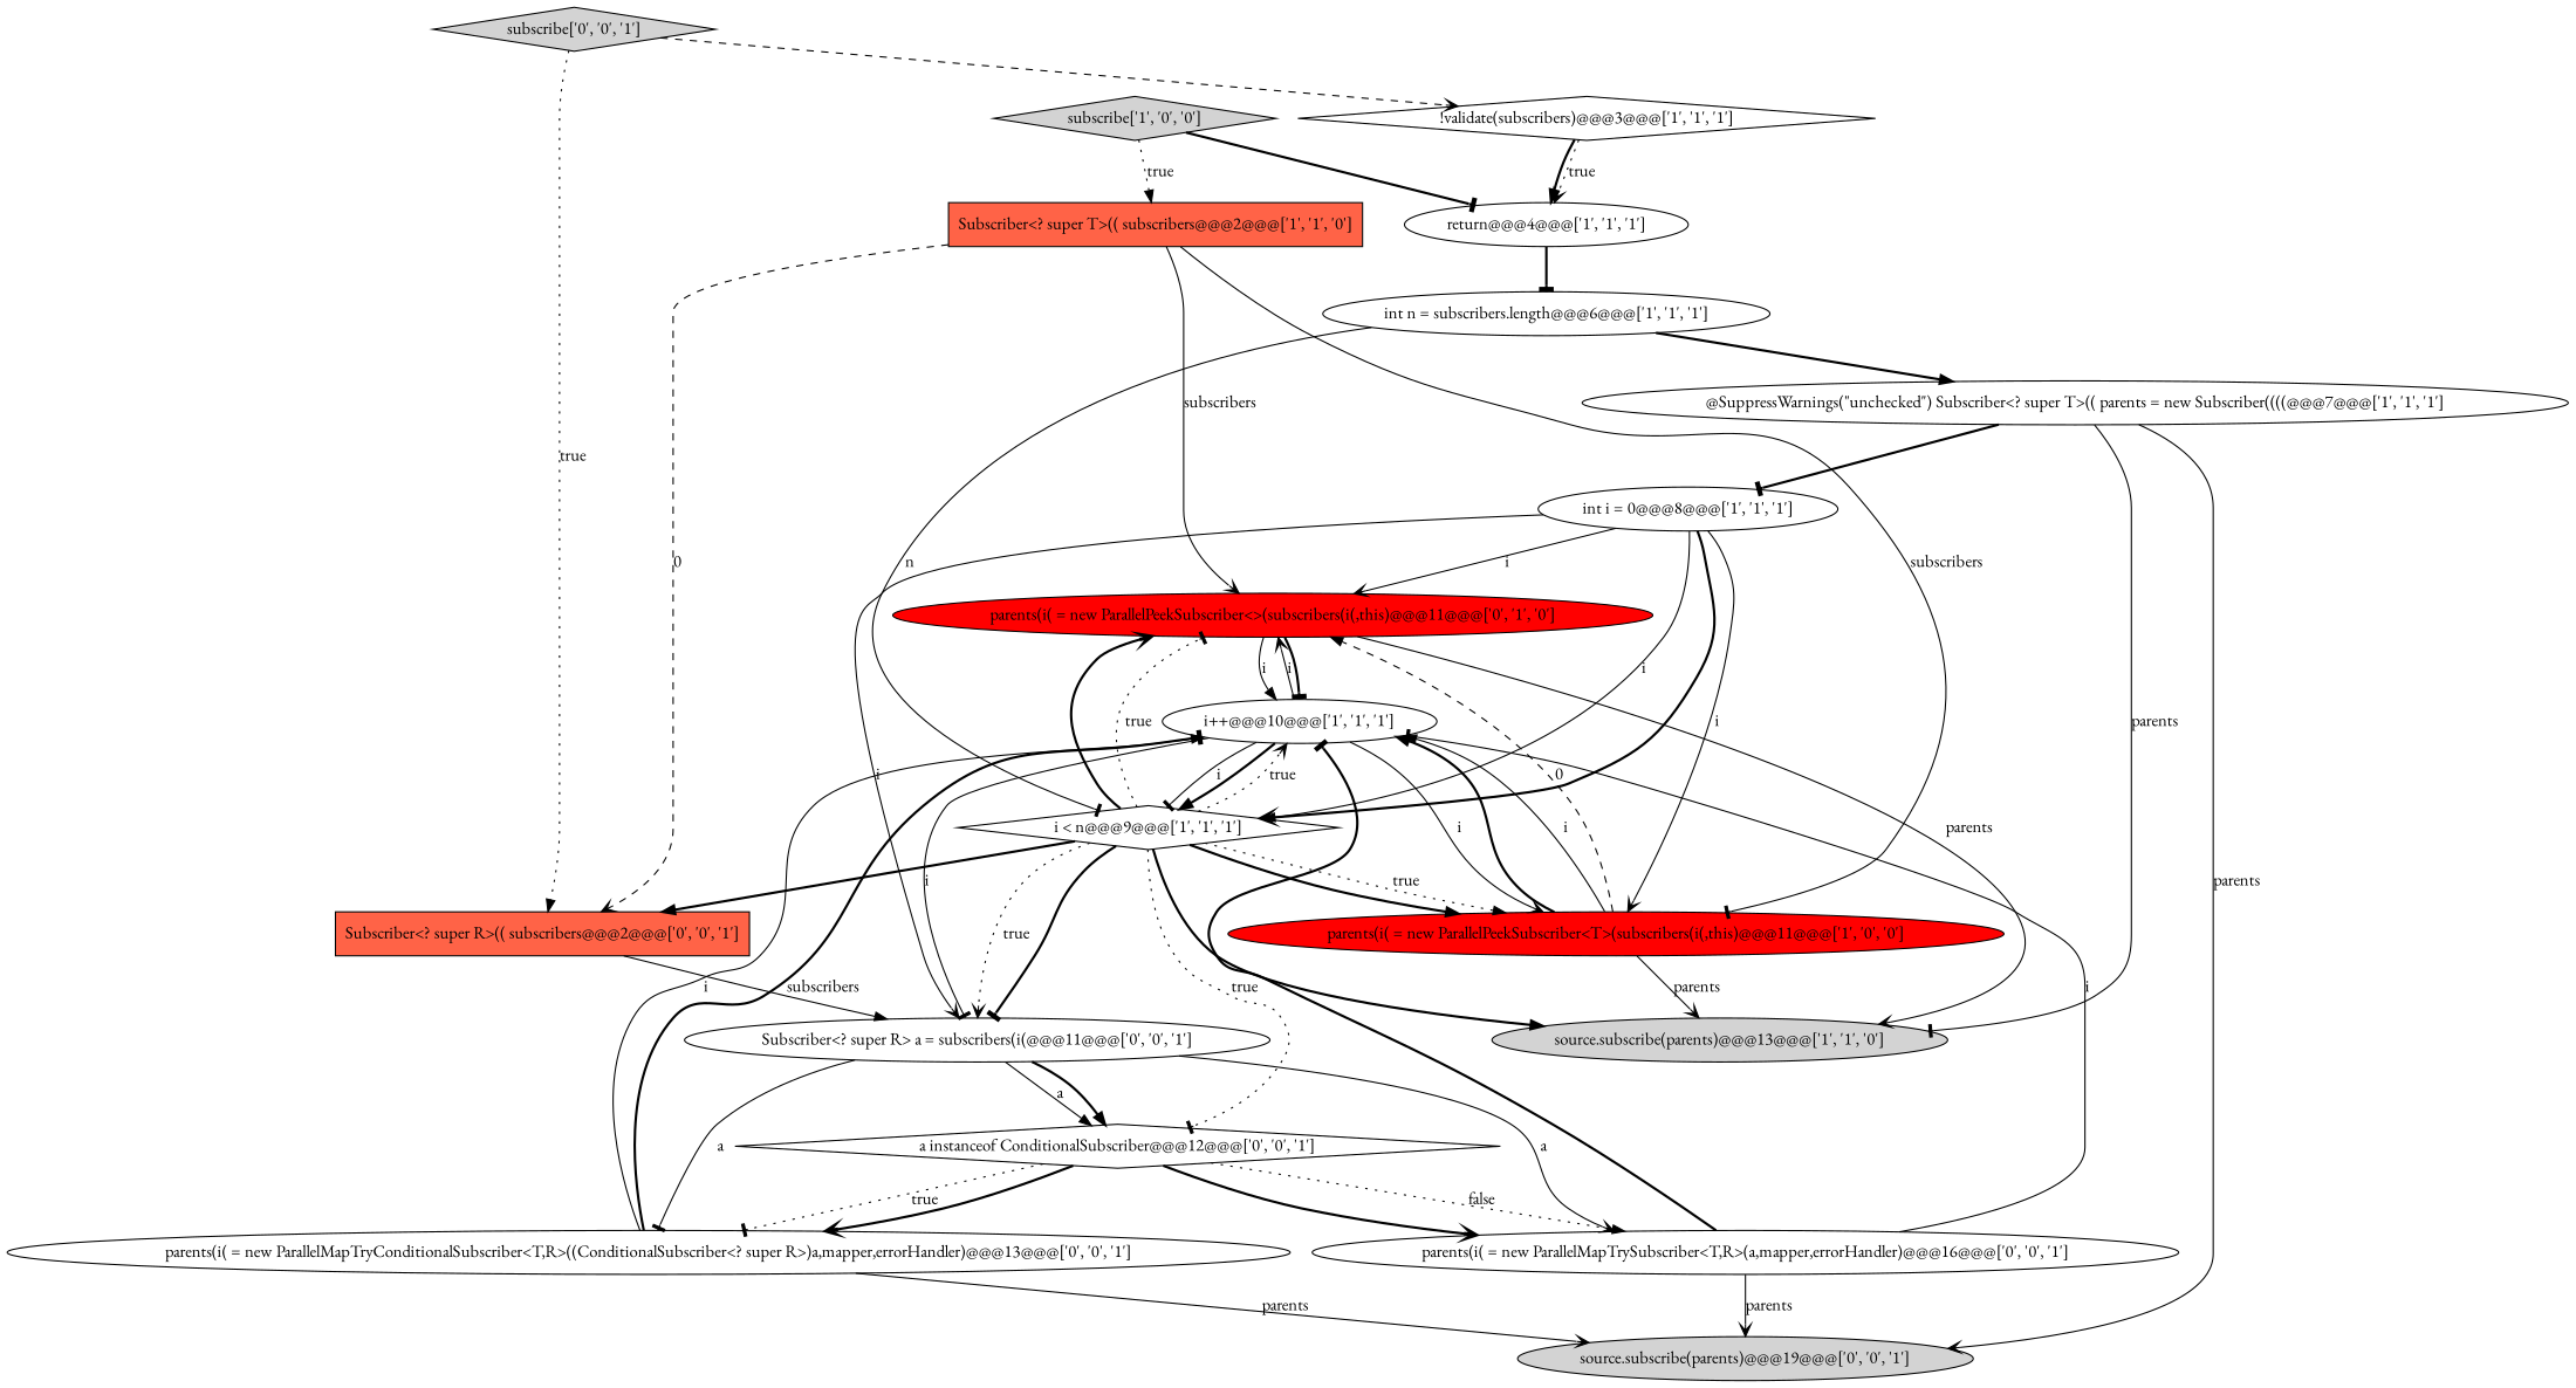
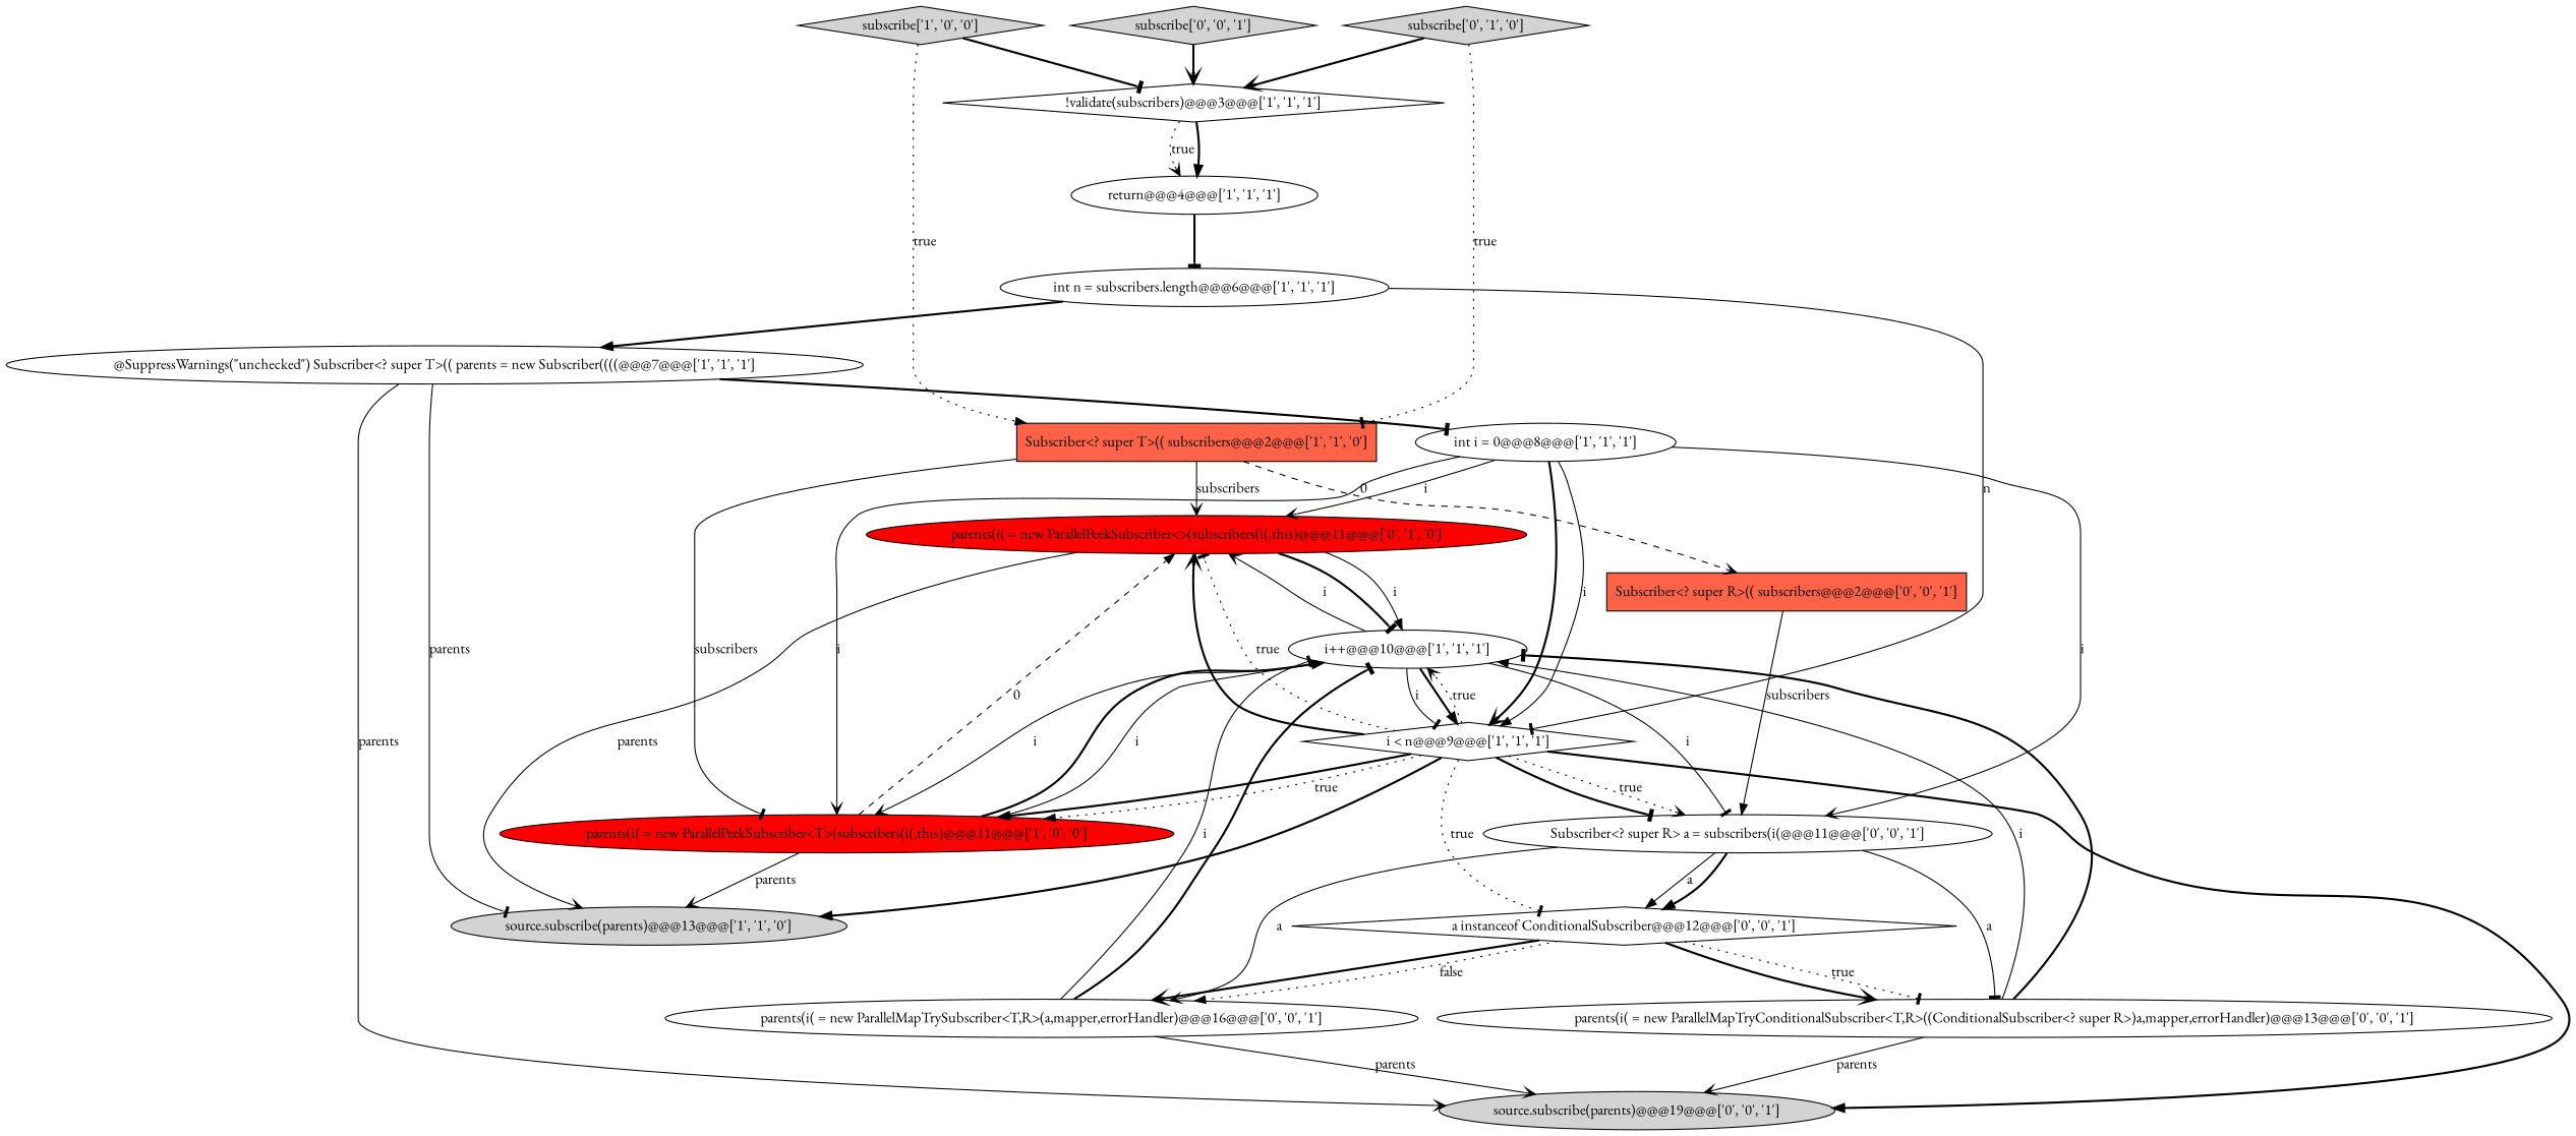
  digraph {
    fontname="EB Garamond"
    node [fillcolor=white fontname="EB Garamond" shape=ellipse style=filled]
    edge [arrowhead=vee fontname="EB Garamond" style=solid]
    n1 [fillcolor=tomato label="Subscriber<? super T>(( subscribers@@@2@@@['1', '1', '0']" shape=box]
    n2 [fillcolor=red label="parents(i( = new ParallelPeekSubscriber<>(subscribers(i(,this)@@@11@@@['0', '1', '0']"]
    n3 [fillcolor=red label="parents(i( = new ParallelPeekSubscriber<T>(subscribers(i(,this)@@@11@@@['1', '0', '0']"]
    n4 [fillcolor=tomato label="Subscriber<? super R>(( subscribers@@@2@@@['0', '0', '1']" shape=box]
    n5 [label="i++@@@10@@@['1', '1', '1']"]
    n6 [fillcolor=lightgray label="source.subscribe(parents)@@@13@@@['1', '1', '0']"]
    n7 [label="Subscriber<? super R> a = subscribers(i(@@@11@@@['0', '0', '1']"]
    n8 [fillcolor=lightgray label="subscribe['1', '0', '0']" shape=diamond]
    n9 [label="!validate(subscribers)@@@3@@@['1', '1', '1']" shape=diamond]
    n10 [label="return@@@4@@@['1', '1', '1']"]
+   n11 [fillcolor=lightgray label="subscribe['0', '1', '0']" shape=diamond]
    n12 [label="i < n@@@9@@@['1', '1', '1']" shape=diamond]
    n13 [label="parents(i( = new ParallelMapTrySubscriber<T,R>(a,mapper,errorHandler)@@@16@@@['0', '0', '1']"]
    n14 [label="a instanceof ConditionalSubscriber@@@12@@@['0', '0', '1']" shape=diamond]
    n15 [label="parents(i( = new ParallelMapTryConditionalSubscriber<T,R>((ConditionalSubscriber<? super R>)a,mapper,errorHandler)@@@13@@@['0', '0', '1']"]
    n16 [fillcolor=lightgray label="source.subscribe(parents)@@@19@@@['0', '0', '1']"]
    n17 [label="int i = 0@@@8@@@['1', '1', '1']"]
    n18 [label="@SuppressWarnings(\"unchecked\") Subscriber<? super T>(( parents = new Subscriber((((@@@7@@@['1', '1', '1']"]
    n19 [fillcolor=lightgray label="subscribe['0', '0', '1']" shape=diamond]
    n20 [label="int n = subscribers.length@@@6@@@['1', '1', '1']"]
    n1 -> n2 [label=subscribers]
    n1 -> n3 [arrowhead=tee label=subscribers]
    n1 -> n4 [label=0 style=dashed]
    n2 -> n5 [arrowhead=tee style=bold]
    n2 -> n5 [arrowhead=normal label=i]
    n2 -> n6 [label=parents]
    n3 -> n2 [arrowhead=normal label=0 style=dashed]
    n3 -> n5 [arrowhead=normal style=bold]
    n3 -> n5 [arrowhead=normal label=i]
    n3 -> n6 [label=parents]
    n4 -> n7 [arrowhead=normal label=subscribers]
    n5 -> n2 [label=i]
    n5 -> n3 [label=i]
    n5 -> n7 [arrowhead=tee label=i]
    n5 -> n12 [arrowhead=tee label=i]
    n5 -> n12 [arrowhead=normal style=bold]
    n7 -> n13 [label=a]
    n7 -> n14 [arrowhead=normal label=a]
    n7 -> n14 [arrowhead=normal style=bold]
    n7 -> n15 [arrowhead=tee label=a]
    n8 -> n1 [arrowhead=normal label=true style=dotted]
-   n8 -> n10 [arrowhead=tee style=bold]
+   n8 -> n9 [arrowhead=tee style=bold]
    n9 -> n10 [arrowhead=normal style=bold]
    n9 -> n10 [label=true style=dotted]
    n10 -> n20 [arrowhead=tee style=bold]
+   n11 -> n1 [arrowhead=tee label=true style=dotted]
+   n11 -> n9 [style=bold]
    n12 -> n2 [style=bold]
    n12 -> n2 [arrowhead=tee label=true style=dotted]
    n12 -> n3 [arrowhead=normal style=bold]
    n12 -> n3 [arrowhead=normal label=true style=dotted]
    n12 -> n5 [label=true style=dotted]
    n12 -> n6 [arrowhead=normal style=bold]
    n12 -> n7 [label=true style=dotted]
    n12 -> n7 [arrowhead=tee style=bold]
    n12 -> n14 [arrowhead=tee label=true style=dotted]
-   n12 -> n4 [arrowhead=normal style=bold]
+   n12 -> n16 [arrowhead=normal style=bold]
    n13 -> n5 [arrowhead=tee label=i]
    n13 -> n5 [arrowhead=tee style=bold]
    n13 -> n16 [label=parents]
    n14 -> n13 [style=bold]
    n14 -> n13 [arrowhead=normal label=false style=dotted]
    n14 -> n15 [arrowhead=tee label=true style=dotted]
    n14 -> n15 [style=bold]
    n15 -> n5 [arrowhead=normal label=i]
    n15 -> n5 [arrowhead=tee style=bold]
    n15 -> n16 [label=parents]
    n17 -> n2 [label=i]
    n17 -> n3 [label=i]
    n17 -> n7 [label=i]
    n17 -> n12 [style=bold]
    n17 -> n12 [arrowhead=normal label=i]
    n18 -> n6 [arrowhead=tee label=parents]
    n18 -> n16 [label=parents]
    n18 -> n17 [arrowhead=tee style=bold]
-   n19 -> n4 [arrowhead=normal label=true style=dotted]
-   n19 -> n9 [style=dashed]
+   n19 -> n9 [style=bold]
    n20 -> n12 [arrowhead=tee label=n]
    n20 -> n18 [arrowhead=normal style=bold]
  }
